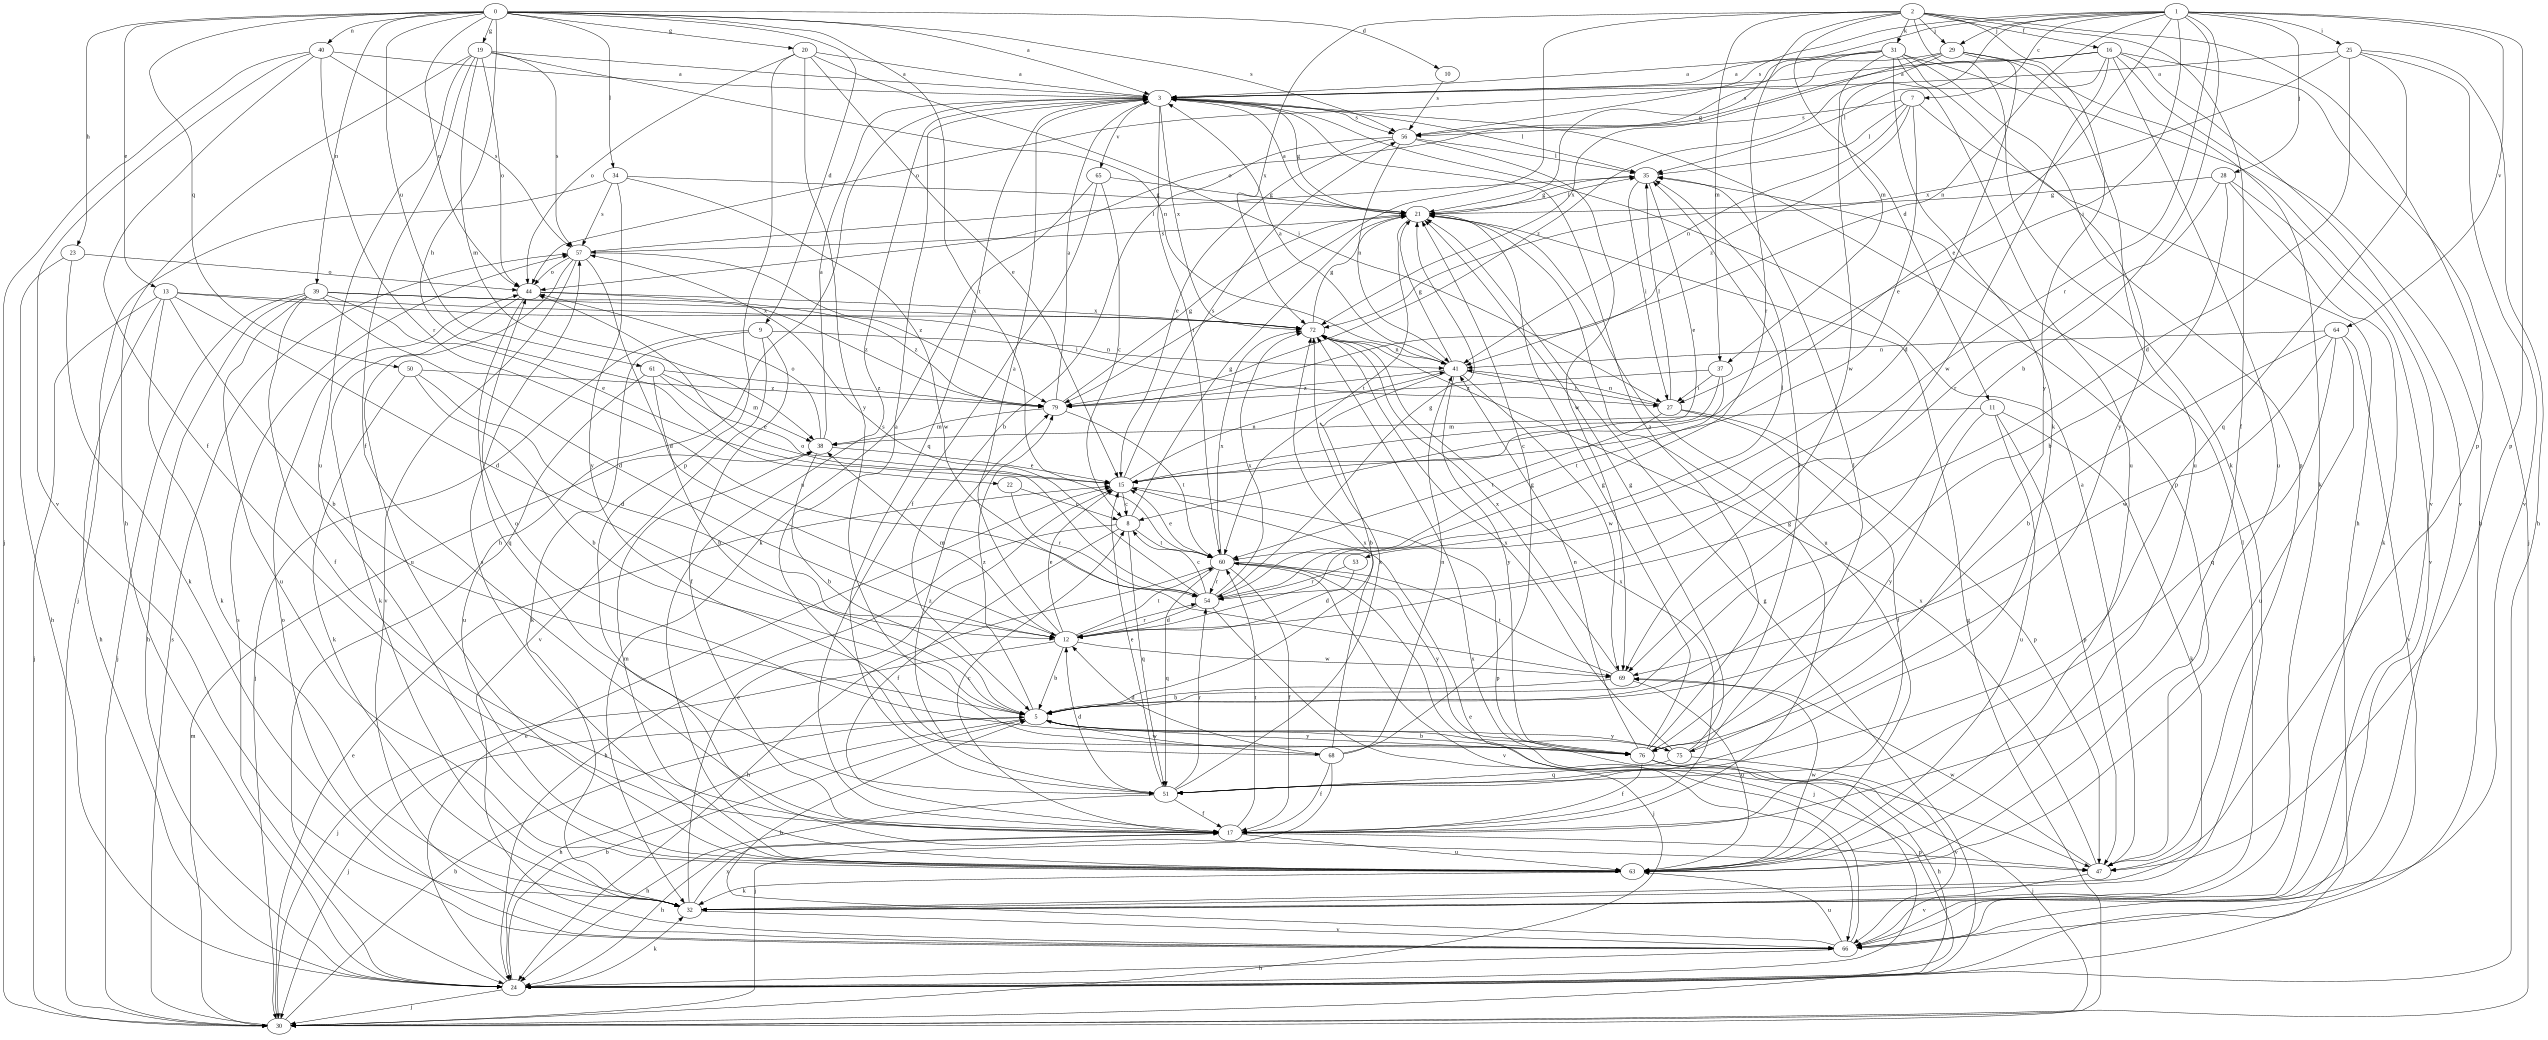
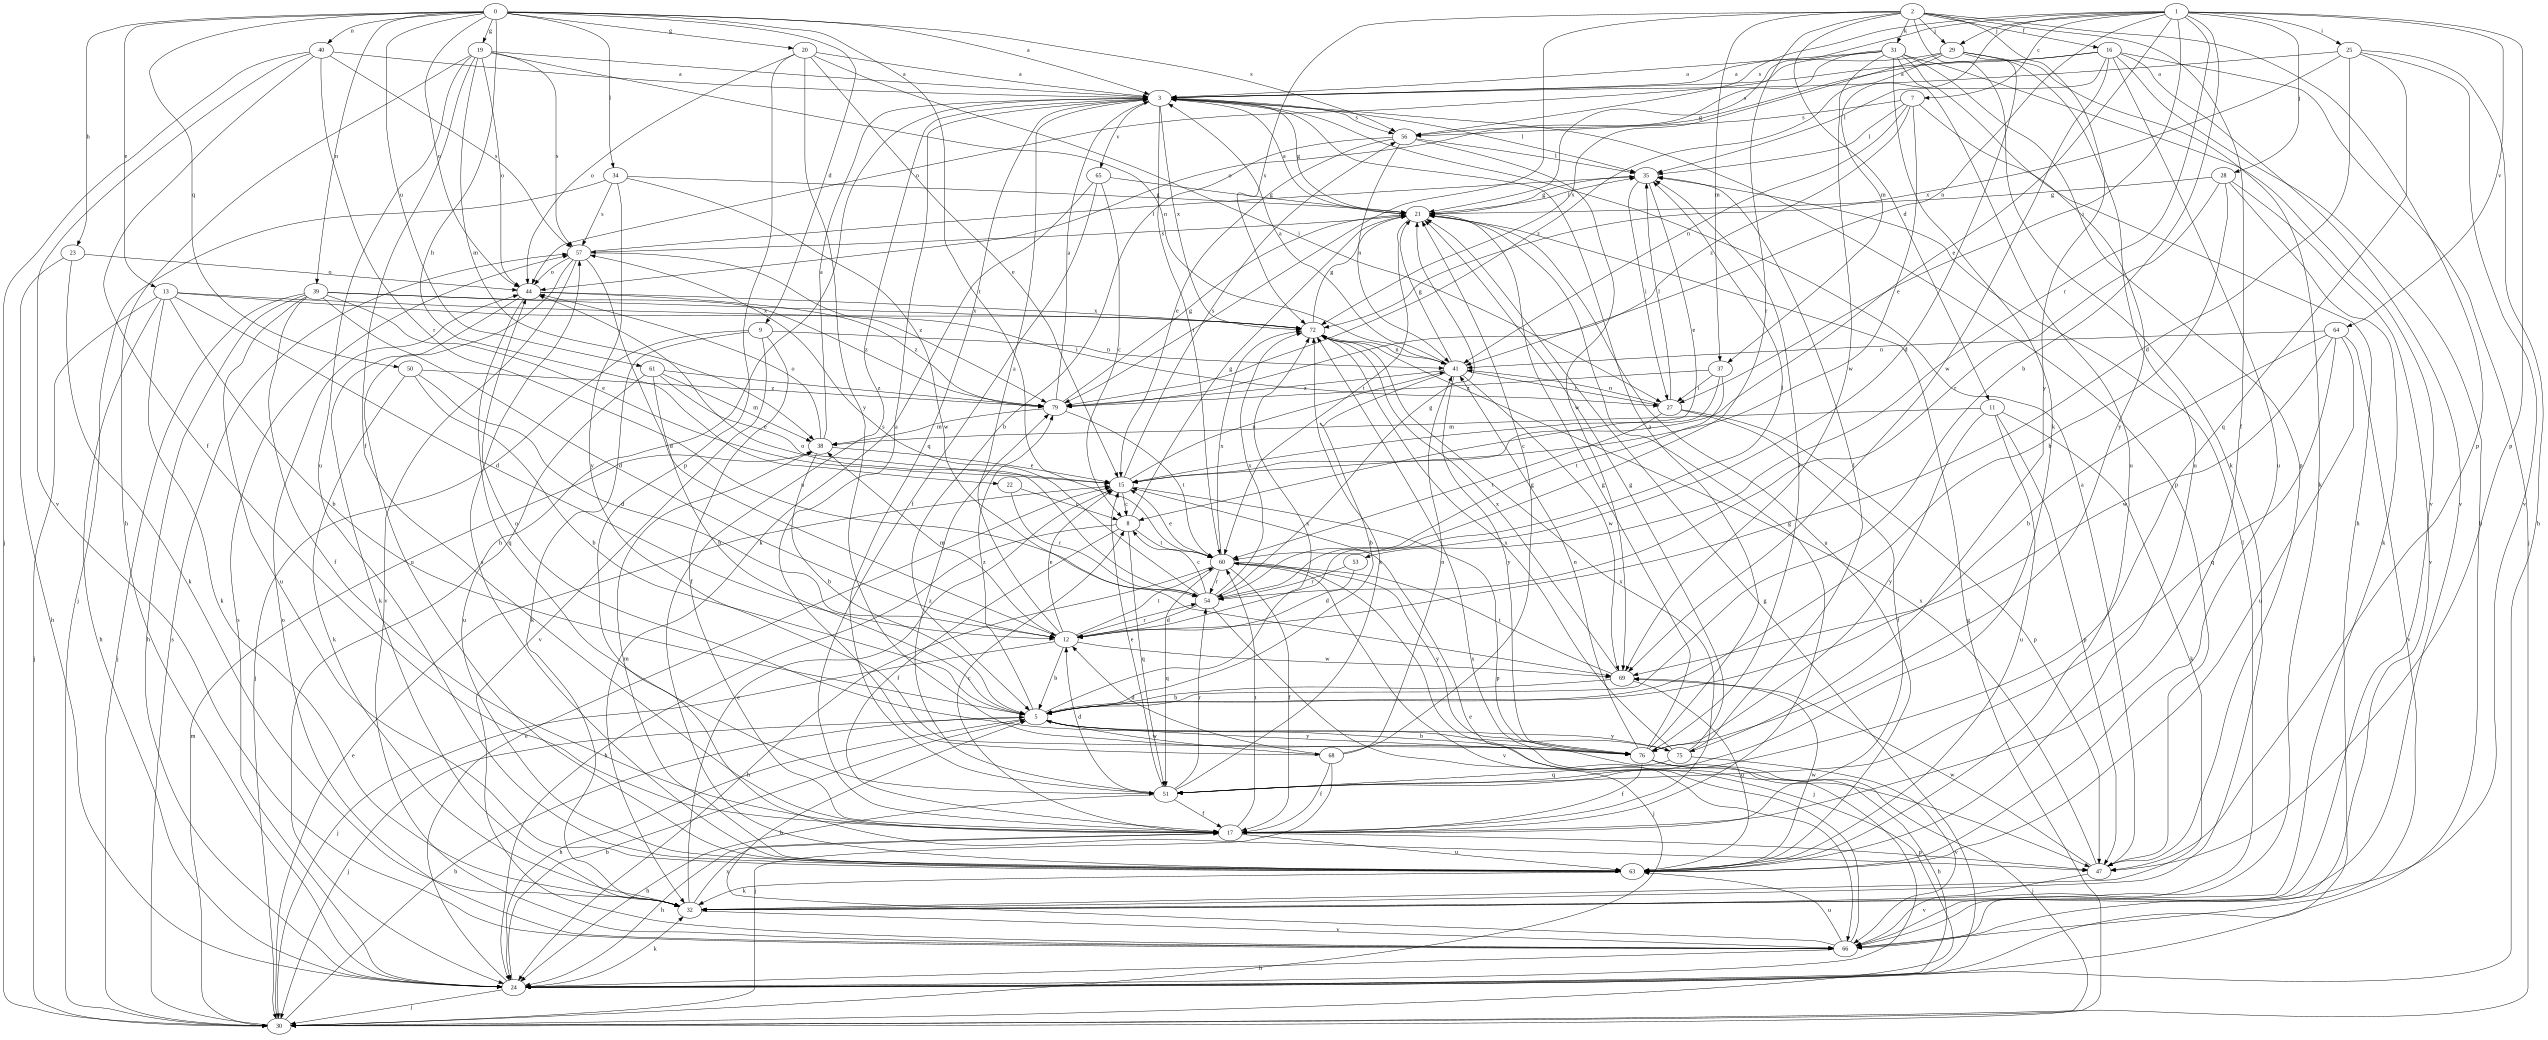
  strict digraph {
    fontname="Liberation Serif"
    node [fontname="Liberation Serif"]
    edge [fontname="Liberation Serif"]
    0
    3
    9
-   10
    13
    19
    20
    22
    23
    34
    39
    40
    44
    50
    56
    60
    61
    21
    47
    72
    24
    35
    51
    63
    65
    41
    17
    32
    30
    66
    5
    27
    12
    38
    57
    15
    76
    54
    8
    69
    79
    1
    7
    25
    28
    29
    37
    53
    64
    75
    68
    2
    11
    16
    31
    0 -> 3 [label=a]
    0 -> 9 [label=d]
-   0 -> 10 [label=d]
    0 -> 13 [label=e]
    0 -> 19 [label=g]
    0 -> 20 [label=g]
    0 -> 22 [label=h]
    0 -> 23 [label=h]
    0 -> 34 [label=l]
    0 -> 39 [label=n]
    0 -> 40 [label=n]
    0 -> 44 [label=o]
    0 -> 50 [label=q]
    0 -> 56 [label=s]
    0 -> 60 [label=t]
    0 -> 61 [label=u]
    3 -> 56 [label=s]
    3 -> 60 [label=t]
    3 -> 21 [label=g]
    3 -> 47 [label=p]
    3 -> 72 [label=x]
    3 -> 24 [label=h]
    3 -> 35 [label=l]
    3 -> 51 [label=q]
    3 -> 63 [label=u]
    3 -> 65 [label=v]
    9 -> 41 [label=n]
    9 -> 17 [label=f]
    9 -> 32 [label=k]
    9 -> 30 [label=j]
    9 -> 66 [label=v]
-   10 -> 56 [label=s]
    13 -> 72 [label=x]
    13 -> 24 [label=h]
    13 -> 32 [label=k]
    13 -> 30 [label=j]
    13 -> 5 [label=b]
    13 -> 27 [label=i]
    13 -> 12 [label=d]
    19 -> 3 [label=a]
    19 -> 44 [label=o]
    19 -> 24 [label=h]
    19 -> 63 [label=u]
    19 -> 41 [label=n]
    19 -> 17 [label=f]
    19 -> 38 [label=m]
    19 -> 57 [label=s]
    20 -> 3 [label=a]
    20 -> 44 [label=o]
    20 -> 47 [label=p]
    20 -> 27 [label=i]
    20 -> 15 [label=e]
    20 -> 76 [label=y]
    22 -> 54 [label=r]
    22 -> 8 [label=c]
    23 -> 44 [label=o]
    23 -> 24 [label=h]
    23 -> 32 [label=k]
    34 -> 21 [label=g]
    34 -> 30 [label=j]
    34 -> 57 [label=s]
    34 -> 76 [label=y]
    34 -> 69 [label=w]
    39 -> 72 [label=x]
    39 -> 24 [label=h]
    39 -> 63 [label=u]
    39 -> 17 [label=f]
    39 -> 30 [label=j]
    39 -> 12 [label=d]
    39 -> 15 [label=e]
    39 -> 79 [label=z]
    40 -> 3 [label=a]
    40 -> 17 [label=f]
    40 -> 30 [label=j]
    40 -> 66 [label=v]
    40 -> 57 [label=s]
    40 -> 54 [label=r]
    44 -> 72 [label=x]
    44 -> 51 [label=q]
    44 -> 32 [label=k]
    44 -> 79 [label=z]
    50 -> 32 [label=k]
    50 -> 5 [label=b]
    50 -> 12 [label=d]
    50 -> 79 [label=z]
    56 -> 35 [label=l]
    56 -> 41 [label=n]
    56 -> 5 [label=b]
    56 -> 15 [label=e]
    56 -> 69 [label=w]
    60 -> 72 [label=x]
    60 -> 24 [label=h]
    60 -> 51 [label=q]
    60 -> 17 [label=f]
    60 -> 30 [label=j]
    60 -> 66 [label=v]
    60 -> 15 [label=e]
    60 -> 76 [label=y]
    60 -> 54 [label=r]
    61 -> 63 [label=u]
    61 -> 5 [label=b]
    61 -> 38 [label=m]
    61 -> 15 [label=e]
    61 -> 79 [label=z]
    21 -> 3 [label=a]
    21 -> 60 [label=t]
    21 -> 35 [label=l]
    21 -> 63 [label=u]
    21 -> 57 [label=s]
    47 -> 3 [label=a]
    47 -> 72 [label=x]
    47 -> 66 [label=v]
    47 -> 69 [label=w]
    72 -> 21 [label=g]
    72 -> 41 [label=n]
    24 -> 21 [label=g]
    24 -> 72 [label=x]
    24 -> 32 [label=k]
    24 -> 30 [label=j]
    24 -> 5 [label=b]
    24 -> 57 [label=s]
    24 -> 15 [label=e]
    35 -> 21 [label=g]
    35 -> 27 [label=i]
    35 -> 15 [label=e]
    51 -> 72 [label=x]
    51 -> 24 [label=h]
    51 -> 17 [label=f]
    51 -> 12 [label=d]
    51 -> 15 [label=e]
    51 -> 54 [label=r]
    51 -> 79 [label=z]
    63 -> 32 [label=k]
    63 -> 38 [label=m]
    63 -> 57 [label=s]
    63 -> 69 [label=w]
    65 -> 21 [label=g]
    65 -> 17 [label=f]
    65 -> 32 [label=k]
    65 -> 8 [label=c]
    41 -> 3 [label=a]
    41 -> 21 [label=g]
    41 -> 5 [label=b]
    41 -> 27 [label=i]
    41 -> 76 [label=y]
    41 -> 69 [label=w]
    41 -> 79 [label=z]
    17 -> 60 [label=t]
    17 -> 21 [label=g]
    17 -> 47 [label=p]
    17 -> 72 [label=x]
    17 -> 24 [label=h]
    17 -> 63 [label=u]
    17 -> 8 [label=c]
    32 -> 35 [label=l]
    32 -> 17 [label=x]
    32 -> 66 [label=v]
    32 -> 15 [label=e]
    30 -> 21 [label=g]
    30 -> 5 [label=b]
    30 -> 38 [label=m]
    30 -> 57 [label=s]
    30 -> 15 [label=e]
    66 -> 44 [label=o]
    66 -> 24 [label=h]
    66 -> 63 [label=u]
    66 -> 5 [label=b]
    66 -> 15 [label=e]
-   68 -> 72 [label=x]
+   5 -> 72 [label=x]
    5 -> 24 [label=h]
    5 -> 30 [label=j]
    5 -> 76 [label=y]
    5 -> 79 [label=z]
    5 -> 75 [label=y]
    5 -> 68 [label=w]
    27 -> 60 [label=t]
    27 -> 47 [label=p]
    27 -> 35 [label=l]
    27 -> 41 [label=n]
    27 -> 17 [label=f]
    12 -> 3 [label=a]
    12 -> 60 [label=t]
    12 -> 30 [label=j]
    12 -> 5 [label=b]
    12 -> 38 [label=m]
    12 -> 15 [label=e]
    12 -> 54 [label=r]
    12 -> 69 [label=w]
    38 -> 3 [label=a]
    38 -> 44 [label=o]
    38 -> 5 [label=b]
    38 -> 15 [label=e]
    57 -> 44 [label=o]
    57 -> 35 [label=l]
    57 -> 63 [label=u]
    57 -> 66 [label=v]
    57 -> 12 [label=d]
    57 -> 79 [label=z]
    15 -> 56 [label=s]
    15 -> 47 [label=p]
    15 -> 41 [label=n]
    15 -> 8 [label=c]
    76 -> 3 [label=a]
    76 -> 21 [label=g]
    76 -> 24 [label=h]
    76 -> 35 [label=l]
    76 -> 41 [label=n]
    76 -> 17 [label=f]
    76 -> 30 [label=j]
    76 -> 5 [label=b]
    54 -> 44 [label=o]
    54 -> 21 [label=g]
    54 -> 72 [label=x]
    54 -> 35 [label=l]
    54 -> 30 [label=j]
    54 -> 12 [label=d]
    54 -> 57 [label=s]
    54 -> 8 [label=c]
    8 -> 60 [label=t]
    8 -> 21 [label=g]
    8 -> 24 [label=h]
    8 -> 51 [label=q]
    8 -> 17 [label=f]
    69 -> 60 [label=t]
    69 -> 72 [label=x]
    69 -> 63 [label=u]
    69 -> 5 [label=b]
    79 -> 3 [label=a]
    79 -> 60 [label=t]
    79 -> 21 [label=g]
    79 -> 38 [label=m]
    1 -> 56 [label=s]
    1 -> 21 [label=g]
    1 -> 47 [label=p]
    1 -> 41 [label=n]
    1 -> 5 [label=b]
    1 -> 27 [label=i]
    1 -> 15 [label=e]
    1 -> 7 [label=c]
    1 -> 25 [label=i]
    1 -> 28 [label=j]
    1 -> 29 [label=j]
    1 -> 37 [label=m]
    1 -> 53 [label=r]
    1 -> 64 [label=v]
    7 -> 56 [label=s]
    7 -> 35 [label=l]
    7 -> 41 [label=n]
    7 -> 15 [label=e]
    7 -> 76 [label=y]
    7 -> 79 [label=z]
    25 -> 3 [label=a]
    25 -> 72 [label=x]
    25 -> 24 [label=h]
    25 -> 51 [label=q]
    25 -> 66 [label=v]
    25 -> 12 [label=d]
    28 -> 21 [label=g]
    28 -> 32 [label=k]
    28 -> 66 [label=v]
    28 -> 5 [label=b]
    28 -> 54 [label=r]
    29 -> 3 [label=a]
    29 -> 72 [label=x]
    29 -> 63 [label=u]
    29 -> 32 [label=k]
    29 -> 12 [label=d]
    29 -> 79 [label=z]
    37 -> 60 [label=t]
    37 -> 27 [label=i]
    37 -> 8 [label=c]
    37 -> 79 [label=z]
    53 -> 12 [label=d]
    53 -> 54 [label=r]
    64 -> 51 [label=q]
    64 -> 63 [label=u]
    64 -> 41 [label=n]
    64 -> 66 [label=v]
    64 -> 5 [label=b]
    64 -> 69 [label=w]
    75 -> 44 [label=o]
    75 -> 21 [label=g]
    75 -> 72 [label=x]
    75 -> 35 [label=l]
    75 -> 51 [label=q]
    75 -> 66 [label=v]
    68 -> 3 [label=a]
    68 -> 21 [label=g]
    68 -> 41 [label=n]
    68 -> 17 [label=f]
    68 -> 30 [label=j]
    68 -> 12 [label=d]
    2 -> 47 [label=p]
    2 -> 72 [label=x]
    2 -> 17 [label=f]
    2 -> 32 [label=k]
    2 -> 54 [label=r]
    2 -> 79 [label=z]
    2 -> 29 [label=j]
    2 -> 37 [label=m]
    2 -> 75 [label=y]
    2 -> 11 [label=d]
    2 -> 16 [label=f]
    2 -> 31 [label=k]
    11 -> 47 [label=p]
    11 -> 63 [label=u]
    11 -> 32 [label=k]
    11 -> 38 [label=m]
    11 -> 76 [label=y]
    16 -> 3 [label=a]
    16 -> 44 [label=o]
    16 -> 24 [label=h]
    16 -> 35 [label=l]
    16 -> 63 [label=u]
    16 -> 30 [label=j]
    16 -> 66 [label=v]
    16 -> 69 [label=w]
    31 -> 3 [label=a]
    31 -> 44 [label=o]
    31 -> 56 [label=s]
    31 -> 47 [label=p]
    31 -> 24 [label=h]
    31 -> 51 [label=k]
    31 -> 63 [label=u]
    31 -> 66 [label=v]
    31 -> 69 [label=w]
  }
